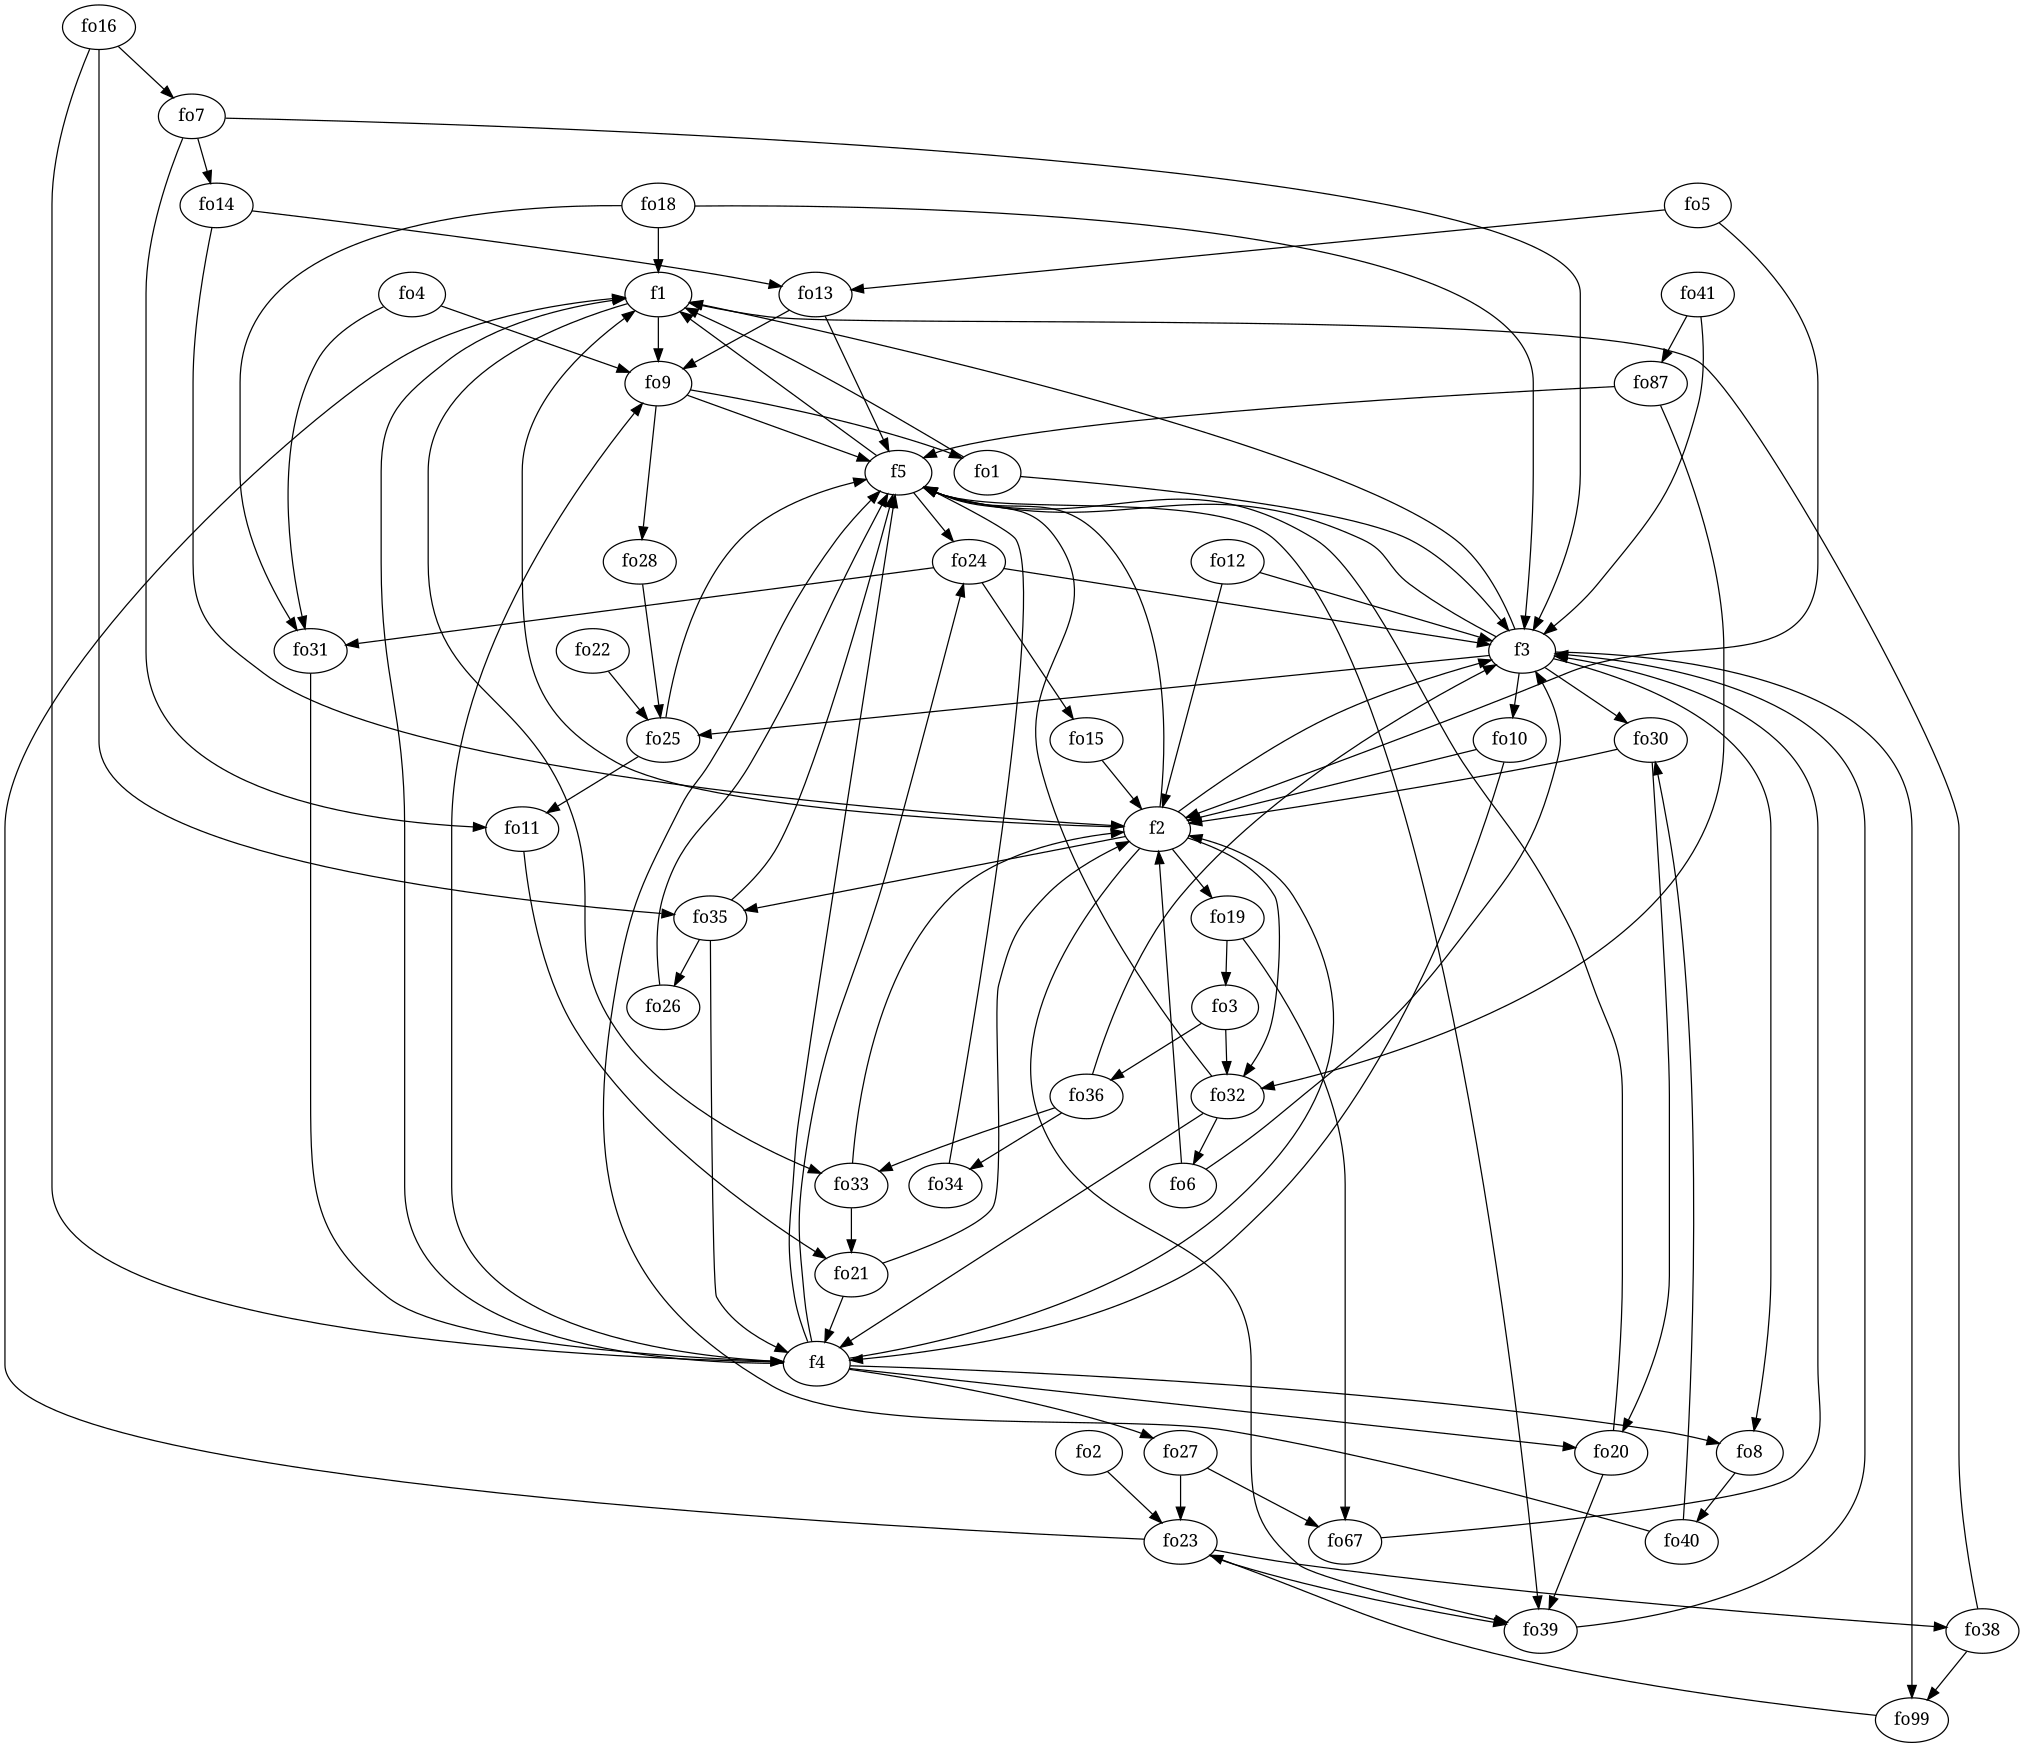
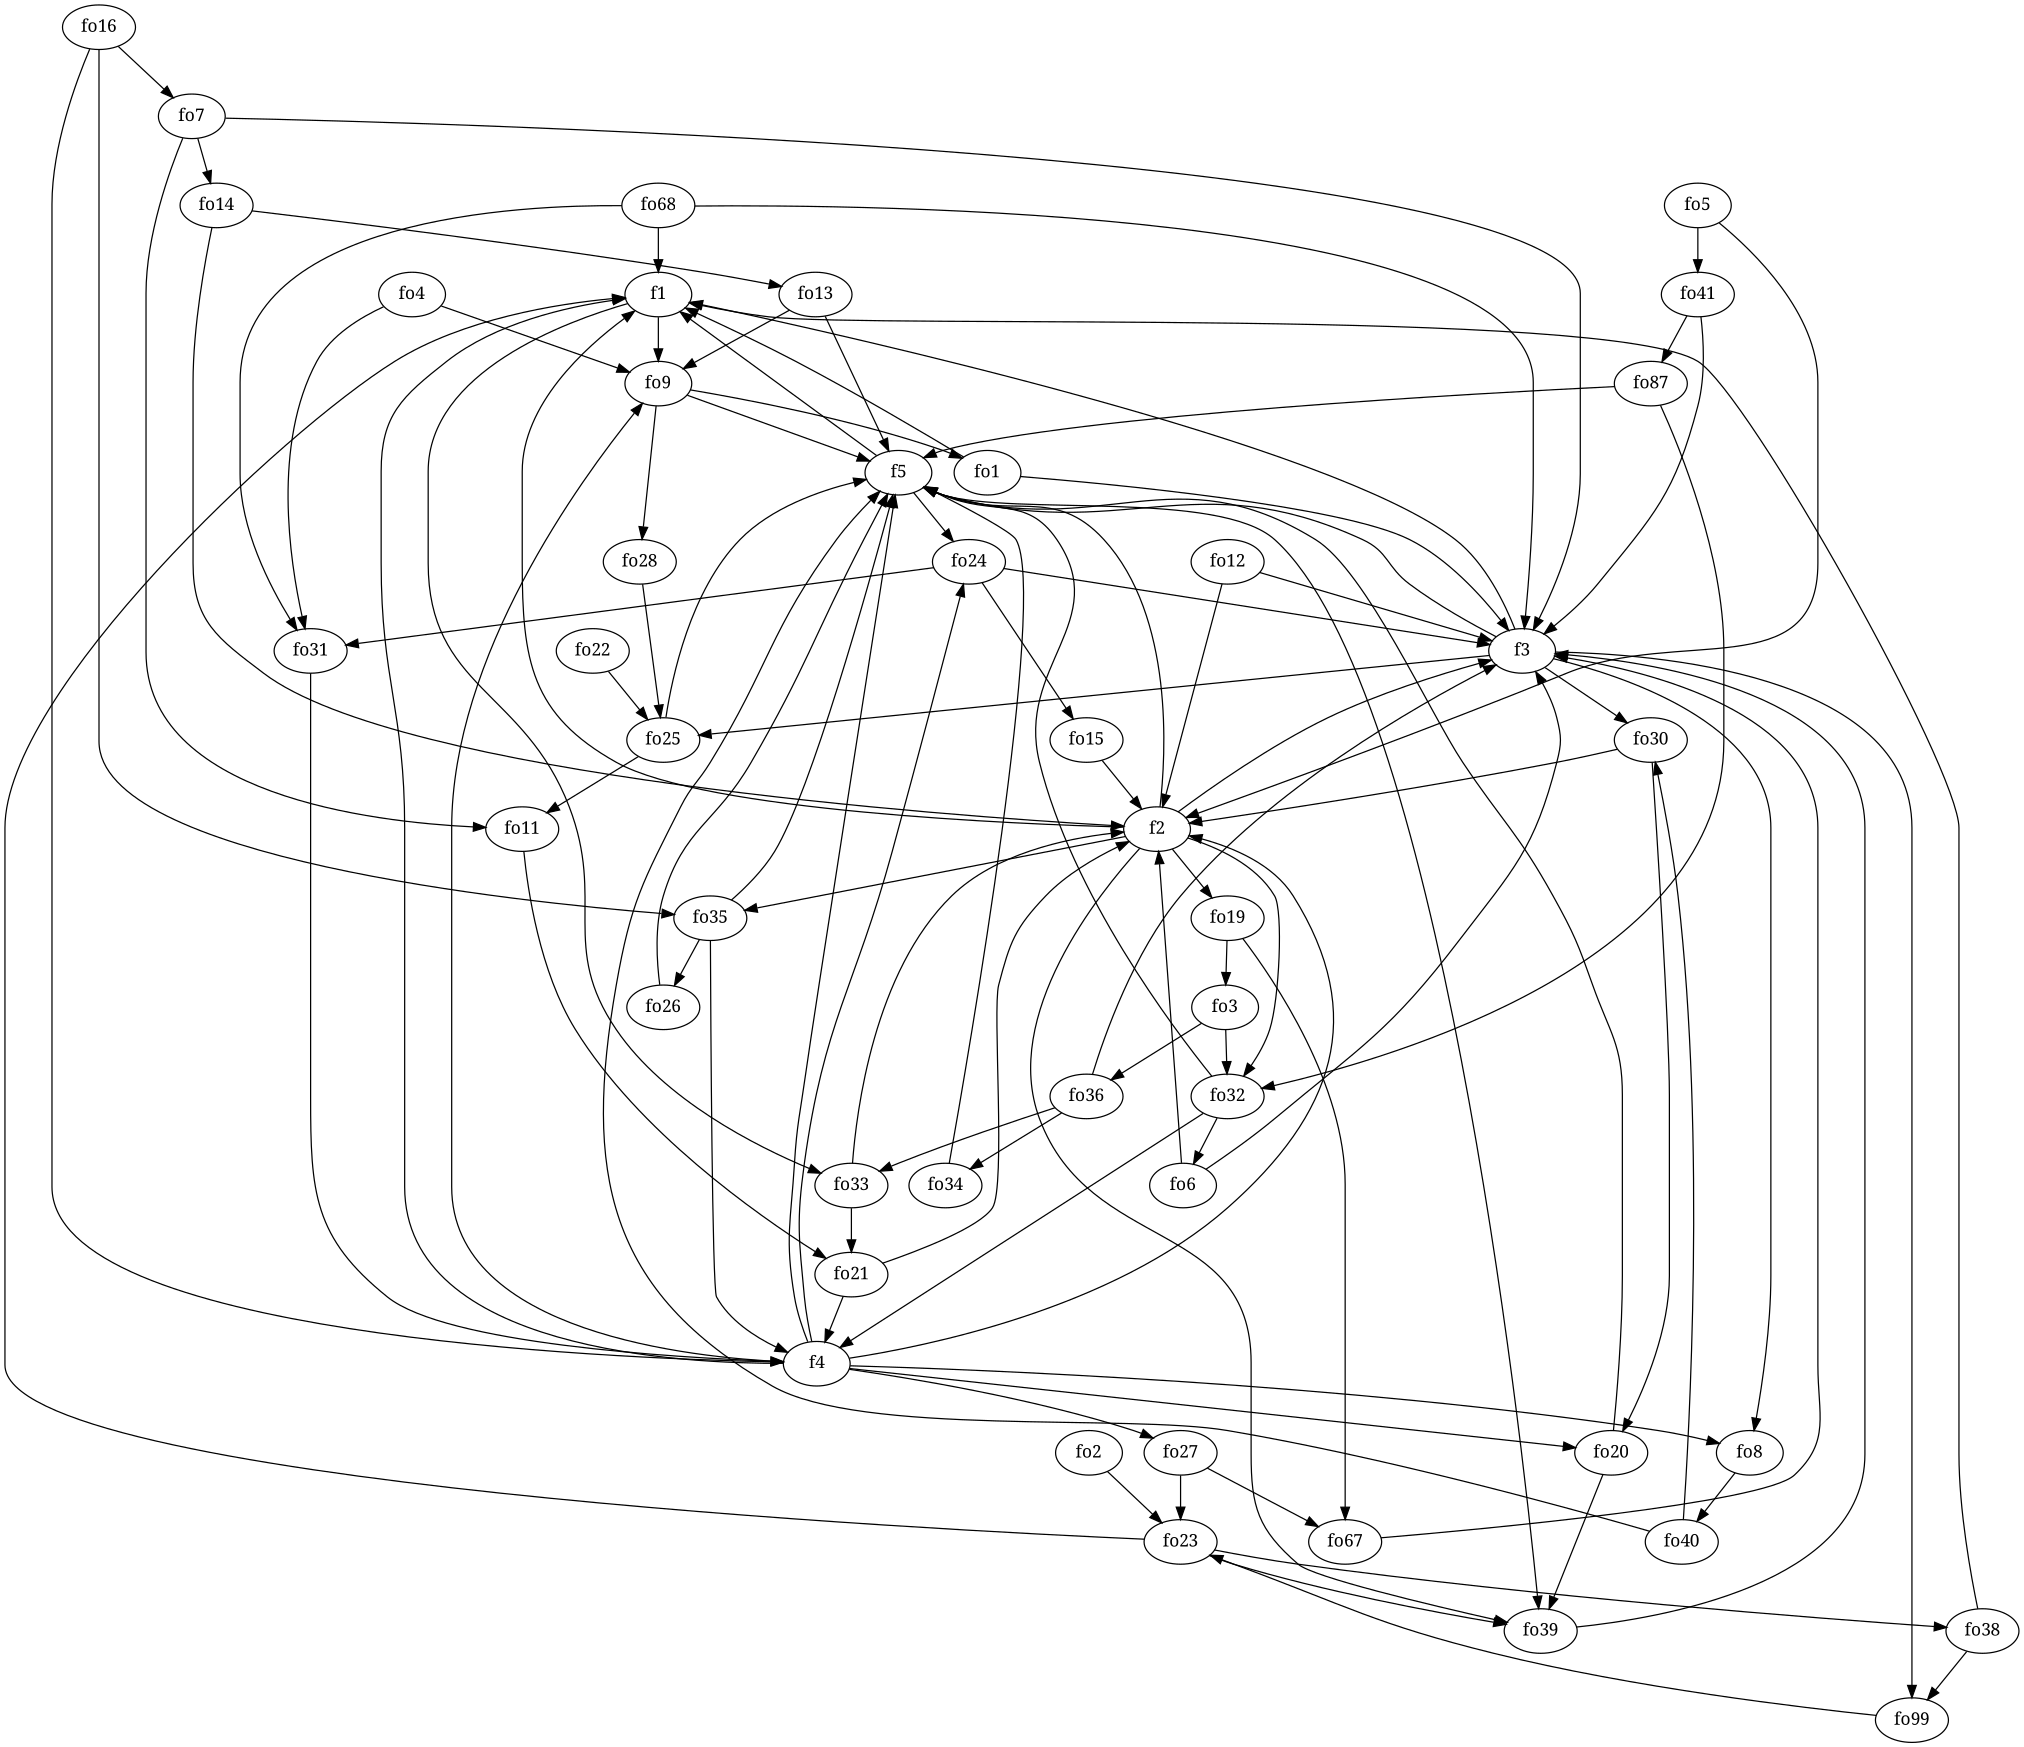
  strict digraph {
    fontname="Noto Serif"
    node [fontname="Noto Serif"]
    edge [fontname="Noto Serif" weight=2]
    f1
    fo9
    fo33
    f5
    fo1
    fo28
    f2
    fo21
    f3
    fo19
    fo32
    fo35
    fo39
    fo8
-   fo10
    fo25
    n17 [label=fo99]
    fo30
    fo24
    fo3
    n21 [label=fo67]
    f4
    fo6
    fo26
    fo40
    fo11
    fo23
    fo20
    fo27
    fo2
    fo31
    fo15
    fo38
    fo36
    fo34
    fo4
    fo5
    fo41
    n39 [label=fo87]
    fo7
    fo14
    fo13
    fo12
    fo16
-   fo18
+   fo18 [label=fo68]
    fo22
    f1 -> fo9
    f1 -> fo33
    fo9 -> f5
    fo9 -> fo1
    fo9 -> fo28
    fo33 -> f2
    fo33 -> fo21
    f5 -> f1
    f5 -> fo39
    f5 -> fo24
    fo1 -> f1
    fo1 -> f3
    fo28 -> fo25
    f2 -> f1
    f2 -> f5
    f2 -> f3
    f2 -> fo19
    f2 -> fo32
    f2 -> fo35
    f2 -> fo39
    fo21 -> f2
    fo21 -> f4
    f3 -> f1
    f3 -> f5
    f3 -> fo8
-   f3 -> fo10
    f3 -> fo25
    f3 -> n17
    f3 -> fo30
    fo19 -> fo3
    fo19 -> n21
    fo32 -> f5
    fo32 -> f4
    fo32 -> fo6
    fo35 -> f5
    fo35 -> f4
    fo35 -> fo26
    fo39 -> f3
    fo8 -> fo40
-   fo10 -> f2
-   fo10 -> f4
    fo25 -> f5
    fo25 -> fo11
    n17 -> fo23
    fo30 -> f2
    fo30 -> fo20
    fo24 -> f3
    fo24 -> fo31
    fo24 -> fo15
    fo3 -> fo32
    fo3 -> fo36
    n21 -> f3
    f4 -> f1
    f4 -> fo9
    f4 -> f5
    f4 -> f2
    f4 -> fo8
    f4 -> fo24
    f4 -> fo20
    f4 -> fo27
    fo6 -> f2
    fo6 -> f3
    fo26 -> f5
    fo40 -> f5
    fo40 -> fo30
    fo11 -> fo21
    fo23 -> f1
    fo23 -> fo39
    fo23 -> fo38
    fo20 -> f5
    fo20 -> fo39
    fo27 -> n21
    fo27 -> fo23
    fo2 -> fo23
    fo31 -> f4
    fo15 -> f2
    fo38 -> f1
    fo38 -> n17
    fo36 -> fo33
    fo36 -> f3
    fo36 -> fo34
    fo34 -> f5
    fo4 -> fo9
    fo4 -> fo31
    fo5 -> f2
-   fo5 -> fo13
+   fo5 -> fo41
    fo41 -> f3
    fo41 -> n39
    n39 -> f5
    n39 -> fo32
    fo7 -> f3
    fo7 -> fo11
    fo7 -> fo14
    fo14 -> f2
    fo14 -> fo13
    fo13 -> fo9
    fo13 -> f5
    fo12 -> f2
    fo12 -> f3
    fo16 -> fo35
    fo16 -> f4
    fo16 -> fo7
    fo18 -> f1
    fo18 -> f3
    fo18 -> fo31
    fo22 -> fo25
  }
